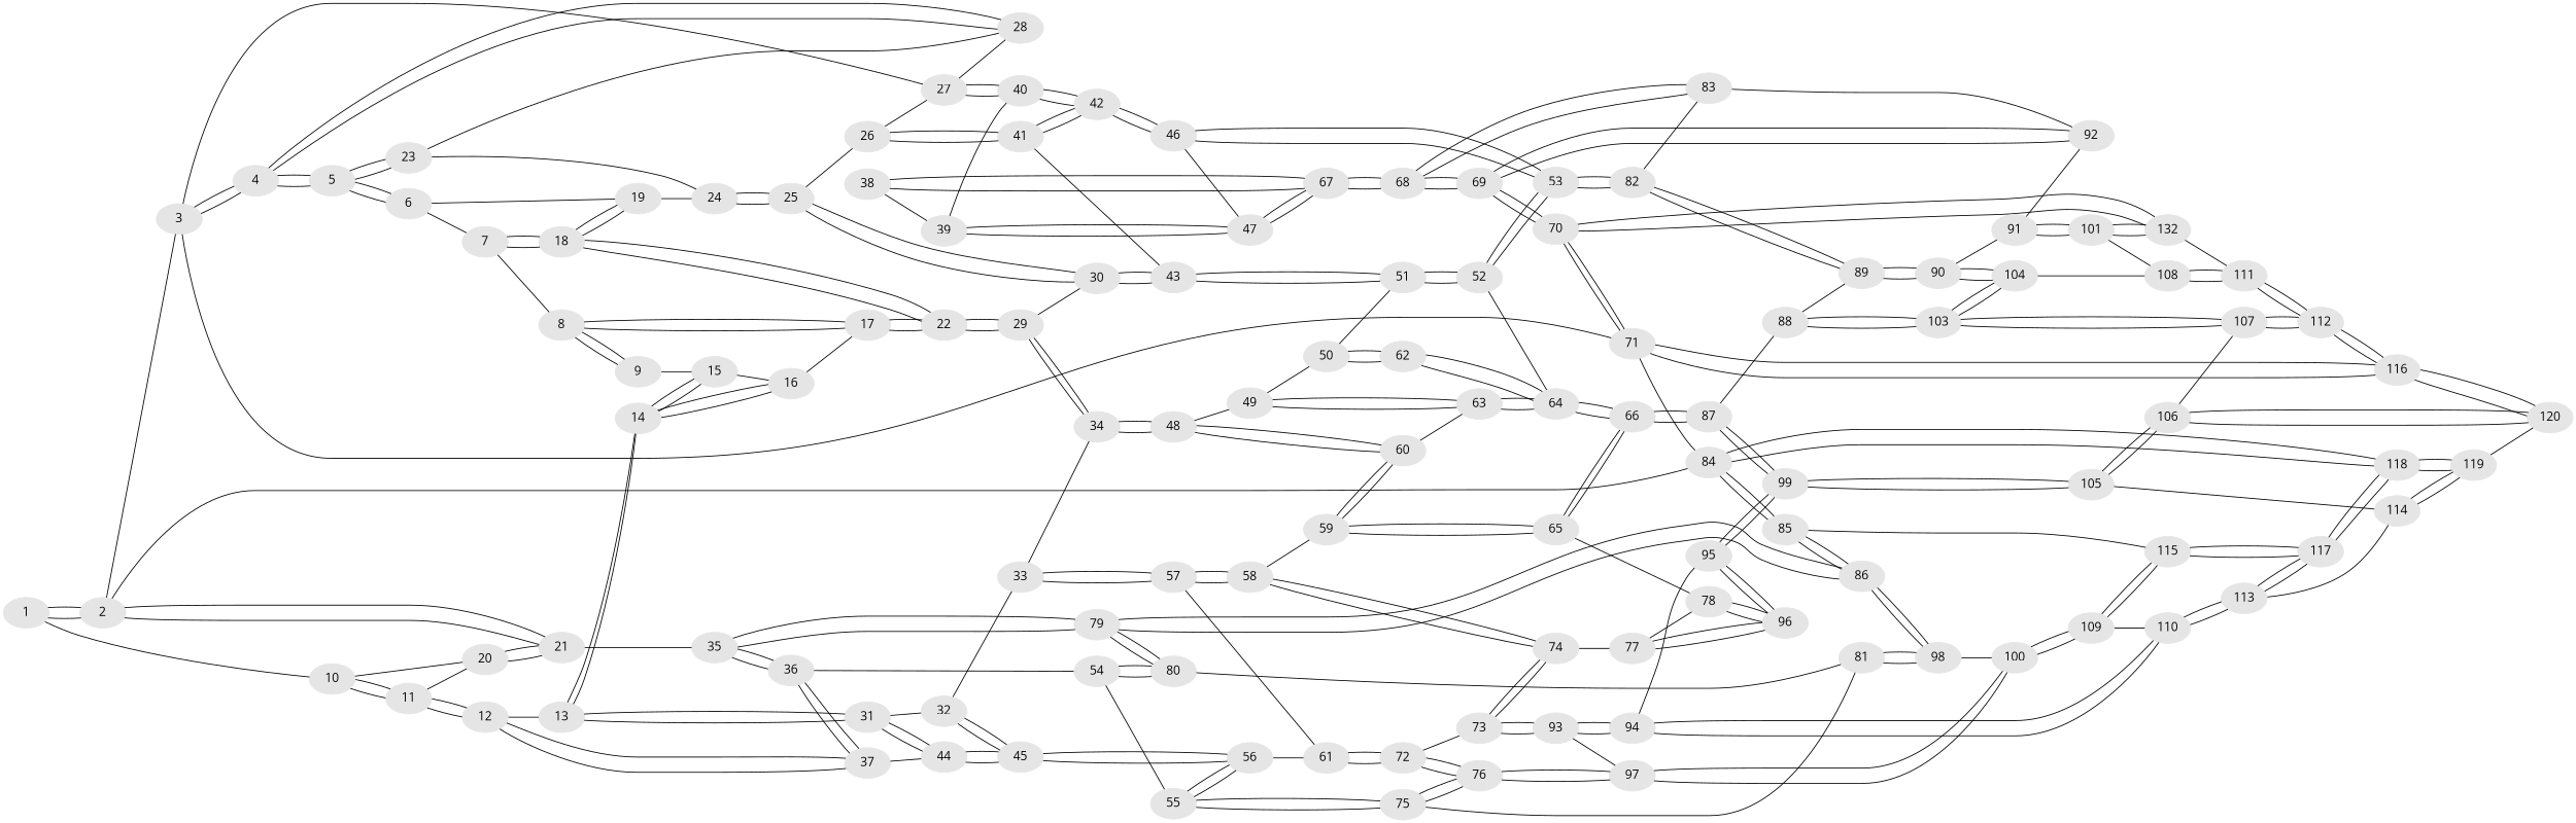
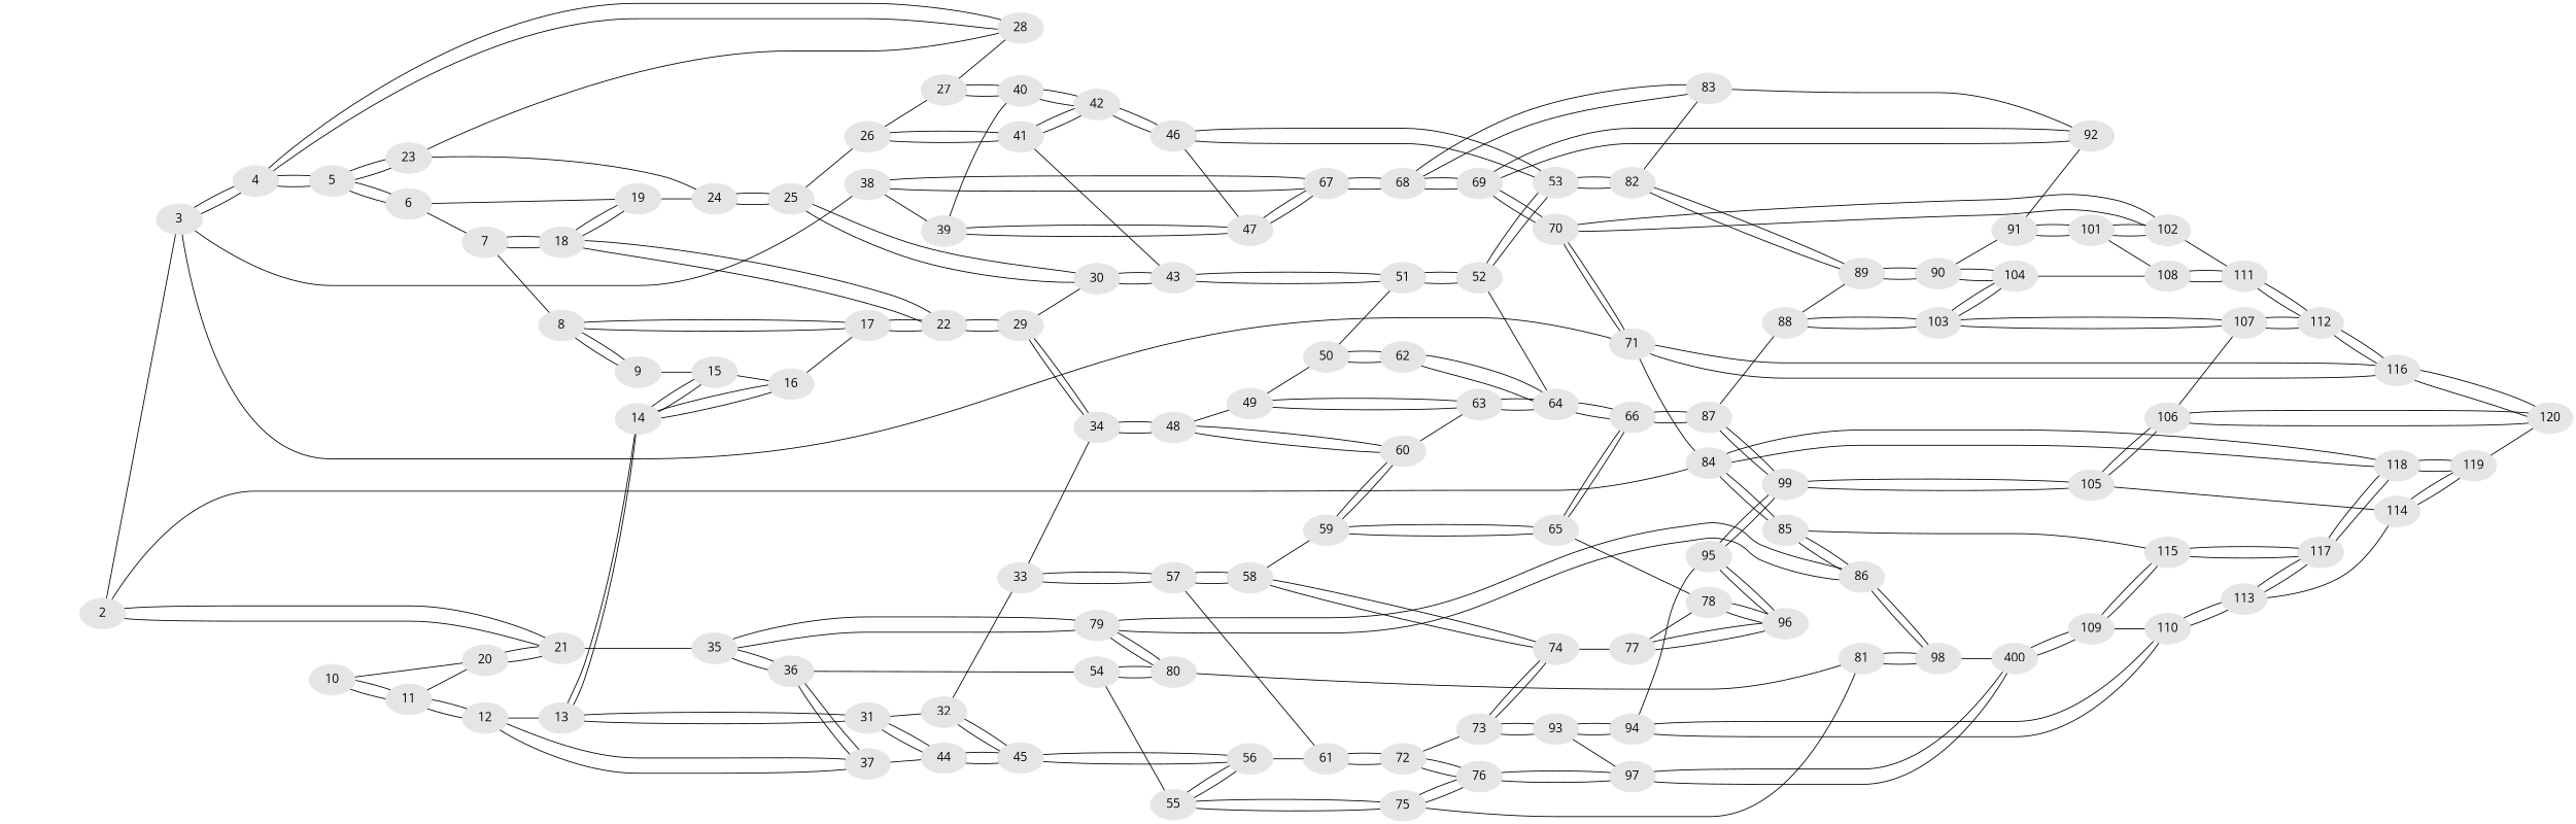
  graph {
    fontname="Open Sans"
    rankdir=LR
    node [color=gray90 fontname="Open Sans" style=filled]
    edge [fontname="Open Sans"]
-   1
    2
    10
    3
    21
    84
    11
    20
    4
    38
    71
    35
    85
    118
    5
    28
    39
    67
    116
    6
    23
    7
    19
    24
    8
    18
    9
    17
    22
    15
    16
    12
    13
    37
    14
    31
    44
    32
    29
    25
    36
    79
    30
    34
    26
    27
    41
    43
    40
    42
    48
    51
    33
    45
    57
    56
    61
    58
    49
    60
    54
    80
    86
    55
    47
    68
    46
    53
    52
    82
    50
    63
    62
    64
    83
    89
    75
    81
    76
    72
    59
    74
    65
    77
    66
    78
    73
    87
    96
    88
    99
    69
    70
    92
-   102 [label=132]
+   102
    111
    120
    93
    97
    94
    98
-   100
+   100 [label=400]
    90
    115
    119
    117
    103
    105
    104
    107
    91
    101
    108
    95
    110
    113
    109
    106
    114
    112
-   1 -- 2
-   1 -- 2
-   1 -- 10
    2 -- 3
    2 -- 21
    2 -- 21
    2 -- 84
    10 -- 11
    10 -- 11
    10 -- 20
    3 -- 4
    3 -- 4
-   3 -- 27
+   3 -- 38
    3 -- 71
    21 -- 35
    84 -- 85
    84 -- 85
    84 -- 118
    84 -- 118
    11 -- 20
    11 -- 12
    11 -- 12
    20 -- 21
    20 -- 21
    4 -- 5
    4 -- 5
    4 -- 28
    4 -- 28
    38 -- 39
    38 -- 67
    38 -- 67
    71 -- 84
    71 -- 116
    71 -- 116
    35 -- 36
    35 -- 36
    35 -- 79
    35 -- 79
    85 -- 86
    85 -- 86
    85 -- 115
    118 -- 119
    118 -- 119
    5 -- 6
    5 -- 6
    5 -- 23
    5 -- 23
    39 -- 40
    39 -- 47
    39 -- 47
    67 -- 68
    67 -- 68
    116 -- 120
    116 -- 120
    6 -- 7
    6 -- 19
    23 -- 28
    23 -- 24
    7 -- 8
    7 -- 18
    7 -- 18
    19 -- 24
    24 -- 25
    24 -- 25
    8 -- 9
    8 -- 9
    8 -- 17
    8 -- 17
    18 -- 19
    18 -- 19
    18 -- 22
    18 -- 22
    9 -- 15
    17 -- 22
    17 -- 22
    22 -- 29
    22 -- 29
    15 -- 16
    16 -- 17
    12 -- 13
    12 -- 37
    12 -- 37
    13 -- 14
    13 -- 14
    13 -- 31
    13 -- 31
    37 -- 44
    14 -- 15
    14 -- 15
    14 -- 16
    14 -- 16
    31 -- 44
    31 -- 44
    31 -- 32
    44 -- 45
    44 -- 45
    32 -- 33
    32 -- 45
    32 -- 45
    29 -- 30
    29 -- 34
    29 -- 34
    25 -- 30
    25 -- 30
    25 -- 26
    36 -- 37
    36 -- 37
    36 -- 54
    79 -- 80
    79 -- 80
    79 -- 86
    79 -- 86
    30 -- 43
    30 -- 43
    34 -- 48
    34 -- 48
    26 -- 27
    26 -- 41
    26 -- 41
    27 -- 28
    27 -- 40
    27 -- 40
    41 -- 43
    41 -- 42
    41 -- 42
    43 -- 51
    43 -- 51
    40 -- 42
    40 -- 42
    42 -- 46
    42 -- 46
    48 -- 49
    48 -- 60
    48 -- 60
    51 -- 52
    51 -- 52
    33 -- 34
    33 -- 57
    33 -- 57
    45 -- 56
    45 -- 56
    57 -- 61
    57 -- 58
    57 -- 58
    56 -- 61
    61 -- 72
    61 -- 72
    58 -- 59
    58 -- 74
    58 -- 74
    49 -- 50
    49 -- 63
    49 -- 63
    60 -- 63
    54 -- 80
    54 -- 80
    54 -- 55
    80 -- 81
    86 -- 98
    86 -- 98
    55 -- 56
    55 -- 56
    55 -- 75
    55 -- 75
    47 -- 67
    47 -- 67
    68 -- 83
    68 -- 83
    68 -- 69
    68 -- 69
    46 -- 47
    46 -- 53
    46 -- 53
    53 -- 82
    53 -- 82
    52 -- 53
    52 -- 53
    52 -- 64
    82 -- 83
    82 -- 89
    82 -- 89
    50 -- 51
    50 -- 62
    50 -- 62
    63 -- 64
    63 -- 64
    62 -- 64
    62 -- 64
    64 -- 66
    64 -- 66
    83 -- 92
    89 -- 90
    89 -- 90
    75 -- 81
    75 -- 76
    75 -- 76
    81 -- 98
    81 -- 98
    76 -- 97
    76 -- 97
    72 -- 76
    72 -- 76
    72 -- 73
    59 -- 60
    59 -- 60
    59 -- 65
    59 -- 65
    74 -- 77
    65 -- 66
    65 -- 66
    65 -- 78
    77 -- 78
    77 -- 96
    77 -- 96
    66 -- 87
    66 -- 87
    78 -- 96
    78 -- 96
    73 -- 74
    73 -- 74
    73 -- 93
    73 -- 93
    87 -- 88
    87 -- 99
    87 -- 99
    88 -- 89
    88 -- 103
    88 -- 103
    99 -- 105
    99 -- 105
    69 -- 70
    69 -- 70
    69 -- 92
    69 -- 92
    70 -- 71
    70 -- 71
    70 -- 102
    70 -- 102
    102 -- 111
    111 -- 112
    111 -- 112
    93 -- 97
    93 -- 94
    93 -- 94
    97 -- 100
    97 -- 100
    94 -- 95
    94 -- 110
    94 -- 110
    98 -- 100
    100 -- 109
    100 -- 109
    90 -- 104
    90 -- 104
    90 -- 91
    115 -- 117
    115 -- 117
    119 -- 120
    117 -- 118
    117 -- 118
    103 -- 104
    103 -- 104
    103 -- 107
    103 -- 107
    105 -- 106
    105 -- 106
    105 -- 114
    104 -- 108
    107 -- 112
    107 -- 112
    91 -- 92
    91 -- 101
    91 -- 101
    101 -- 102
    101 -- 102
    101 -- 108
    108 -- 111
    108 -- 111
    95 -- 96
    95 -- 96
    95 -- 99
    95 -- 99
    110 -- 113
    110 -- 113
    113 -- 117
    113 -- 117
    113 -- 114
    109 -- 115
    109 -- 115
    109 -- 110
    106 -- 120
    106 -- 120
    106 -- 107
    114 -- 119
    114 -- 119
    112 -- 116
    112 -- 116
  }
